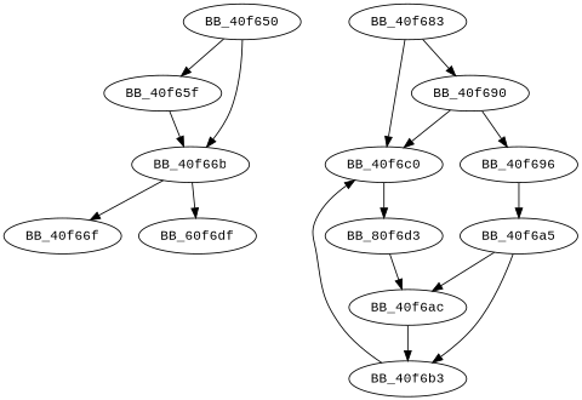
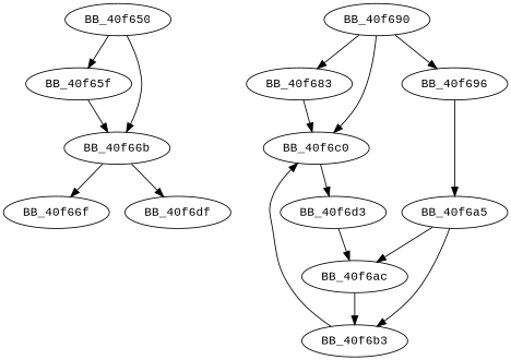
  digraph {
    fontname="Liberation Mono"
    node [fontname="Liberation Mono"]
    edge [fontname="Liberation Mono"]
    BB_40f650
    BB_40f65f
    BB_40f66b
    BB_40f66f
-   BB_40f6df [label=BB_60f6df]
+   BB_40f6df
    BB_40f683
    BB_40f690
    BB_40f6c0
    BB_40f696
-   BB_40f6d3 [label=BB_80f6d3]
+   BB_40f6d3
    BB_40f6a5
    BB_40f6ac
    BB_40f6b3
    BB_40f650 -> BB_40f65f
    BB_40f650 -> BB_40f66b
    BB_40f65f -> BB_40f66b
    BB_40f66b -> BB_40f66f
    BB_40f66b -> BB_40f6df
-   BB_40f683 -> BB_40f690
+   BB_40f690 -> BB_40f683
    BB_40f683 -> BB_40f6c0
    BB_40f690 -> BB_40f6c0
    BB_40f690 -> BB_40f696
    BB_40f6c0 -> BB_40f6d3
    BB_40f696 -> BB_40f6a5
    BB_40f6d3 -> BB_40f6ac
    BB_40f6a5 -> BB_40f6ac
    BB_40f6a5 -> BB_40f6b3
    BB_40f6ac -> BB_40f6b3
    BB_40f6b3 -> BB_40f6c0
  }
